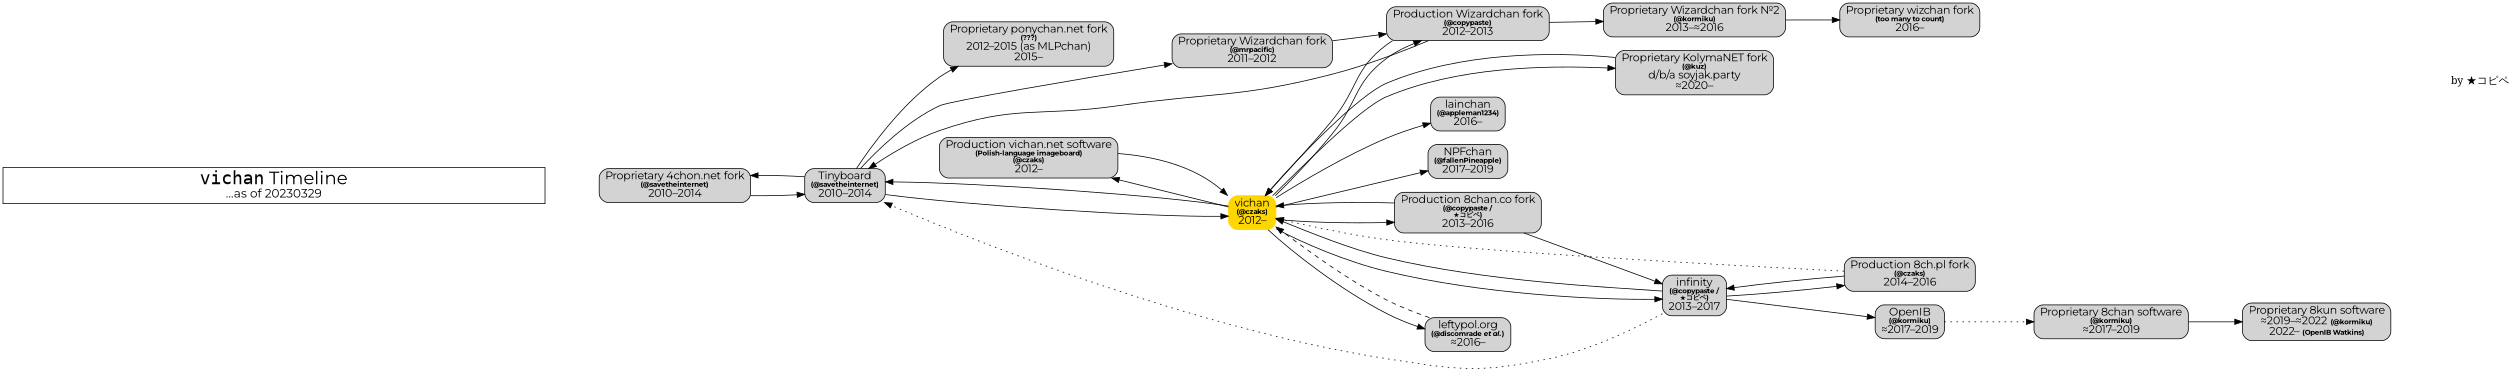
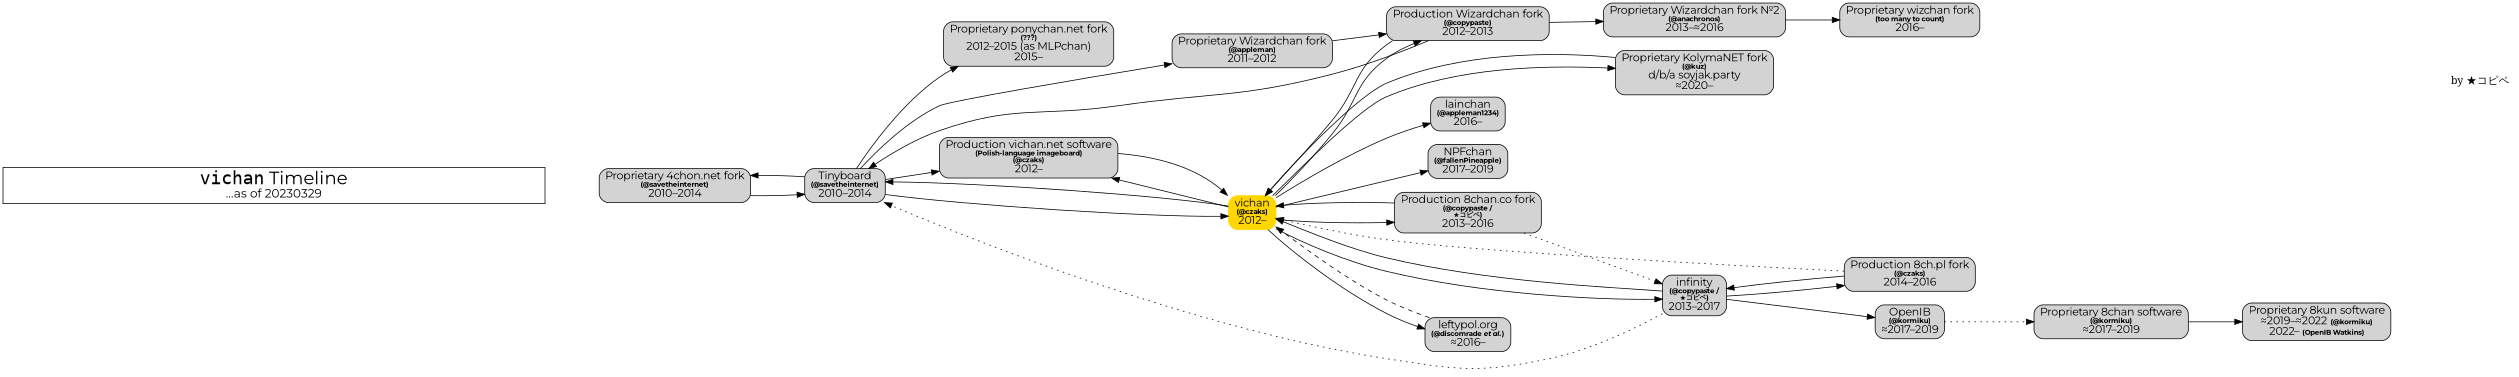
  digraph {
    fontname=Montserrat
    rankdir=LR
    ranksep=1
    node [fontname=Montserrat shape=box style="rounded,filled"]
    edge [fontname=Montserrat]
    n1 [label=<Proprietary 4chon.net fork<BR/><B><FONT POINT-SIZE="9">(@savetheinternet)</FONT></B><BR/>2010–2014>]
    n2 [label=<Tinyboard<BR/><B><FONT POINT-SIZE="9">(@savetheinternet)</FONT></B><BR/>2010–2014>]
    n3 [label=<Proprietary ponychan.net fork<BR/><B><FONT POINT-SIZE="9">(???)</FONT></B><BR/>2012–2015 (as MLPchan)<BR/>2015–>]
-   n4 [label=<Proprietary Wizardchan fork<BR/><B><FONT POINT-SIZE="9">(@mrpacific)</FONT></B><BR/>2011–2012>]
+   n4 [label=<Proprietary Wizardchan fork<BR/><B><FONT POINT-SIZE="9">(@appleman)</FONT></B><BR/>2011–2012>]
    n5 [color=gold label=<vichan<BR/><B><FONT POINT-SIZE="9">(@czaks)</FONT></B><BR/>2012–>]
    n6 [label=<Production vichan.net software<BR/><B><FONT POINT-SIZE="9">(Polish-language imageboard)<BR/>(@czaks)</FONT></B><BR/>2012–>]
    n7 [label=<Production Wizardchan fork<BR/><B><FONT POINT-SIZE="9">(@copypaste)</FONT></B><BR/>2012–2013>]
-   n8 [label=<Proprietary Wizardchan fork №2<BR/><B><FONT POINT-SIZE="9">(@kormiku)</FONT></B><BR/>2013–≈2016>]
+   n8 [label=<Proprietary Wizardchan fork №2<BR/><B><FONT POINT-SIZE="9">(@anachronos)</FONT></B><BR/>2013–≈2016>]
    n9 [label=<leftypol.org<BR/><B><FONT POINT-SIZE="9">(@discomrade&nbsp;<I>et al.</I>)</FONT></B><BR/>≈2016–>]
    n10 [label=<infinity<BR/><B><FONT POINT-SIZE="9">(@copypaste /<BR/>★コピペ)</FONT></B><BR/>2013–2017>]
    n11 [label=<Production 8chan.co fork<BR/><B><FONT POINT-SIZE="9">(@copypaste /<BR/>★コピペ)</FONT></B><BR/>2013–2016>]
    n12 [label=<lainchan<BR/><B><FONT POINT-SIZE="9">(@appleman1234)</FONT></B><BR/>2016–>]
    n13 [label=<NPFchan<BR/><B><FONT POINT-SIZE="9">(@fallenPineapple)</FONT></B><BR/>2017–2019>]
    n14 [label=<Proprietary KolymaNET fork<BR/><B><FONT POINT-SIZE="9">(@kuz)</FONT></B><BR/>d/b/a soyjak.party<BR/>≈2020–>]
    n15 [label=<Proprietary wizchan fork<BR/><B><FONT POINT-SIZE="9">(too many to count)</FONT></B><BR/>2016–>]
    n16 [label=<Production 8ch.pl fork<BR/><B><FONT POINT-SIZE="9">(@czaks)</FONT></B><BR/>2014–2016>]
    n17 [label=<OpenIB<BR/><B><FONT POINT-SIZE="9">(@kormiku)</FONT></B><BR/>≈2017–2019>]
    n18 [label=<Proprietary 8chan software<BR/><B><FONT POINT-SIZE="9">(@kormiku)</FONT></B><BR/>≈2017–2019>]
    n19 [label=<Proprietary 8kun software<BR/>≈2019–≈2022&nbsp;<B><FONT POINT-SIZE="9">(@kormiku)</FONT></B><BR/>2022–&nbsp;<B><FONT POINT-SIZE="9">(OpenIB Watkins)</FONT></B>>]
    n20 [label=<<FONT FACE="serif">by ★コピペ</FONT>> labelloc=b shape=none style=""]
    n21 [fontsize=16 label=<<FONT POINT-SIZE="24"><FONT FACE="monospace">vichan</FONT>&nbsp;Timeline</FONT><BR/>…as of 20230329> width=10 style=""]
    subgraph sub_1 {
      n1
      n2
      n3
      n4
      n5
      n6
      n7
      n8
      n9
      n10
      n11
      n12
      n13
      n14
      n15
      n16
      n17
      n18
      n19
    }
    subgraph sub_2 {
      n1
      n2
      n5
      n11
      n14
      subgraph sub_3 {
        rank=sink
        n20
      }
      subgraph sub_4 {
        n21
      }
    }
    n1 -> n2
    n1 -> n2 [arrowhead=0 penwidth=0 weight=max]
    n2 -> n1
    n2 -> n3
    n2 -> n4
    n2 -> n5
    n2 -> n5 [arrowhead=0 penwidth=0 weight=max]
+   n2 -> n6
    n4 -> n7
    n5 -> n2
    n5 -> n6
    n5 -> n7
    n5 -> n9
    n5 -> n10
    n5 -> n11
    n5 -> n11 [arrowhead=0 penwidth=0 weight=max]
    n5 -> n12
    n5 -> n13
    n5 -> n14
    n6 -> n5 [headport=nw]
    n7 -> n2
    n7 -> n5
    n7 -> n8
    n8 -> n15
    n9 -> n5 [style=dashed]
    n10 -> n2 [style=dotted]
    n10 -> n5
    n10 -> n16
    n10 -> n17
    n11 -> n5 [rank=min]
-   n11 -> n10
+   n11 -> n10 [style=dotted]
    n11 -> n14 [arrowhead=0 penwidth=0 weight=max]
    n14 -> n5
    n14 -> n20 [arrowhead=0 penwidth=0 weight=max]
    n16 -> n5 [style=dotted]
    n16 -> n10
    n17 -> n18 [style=dotted]
    n18 -> n19
    n21 -> n1 [arrowhead=0 penwidth=0 weight=max]
  }
